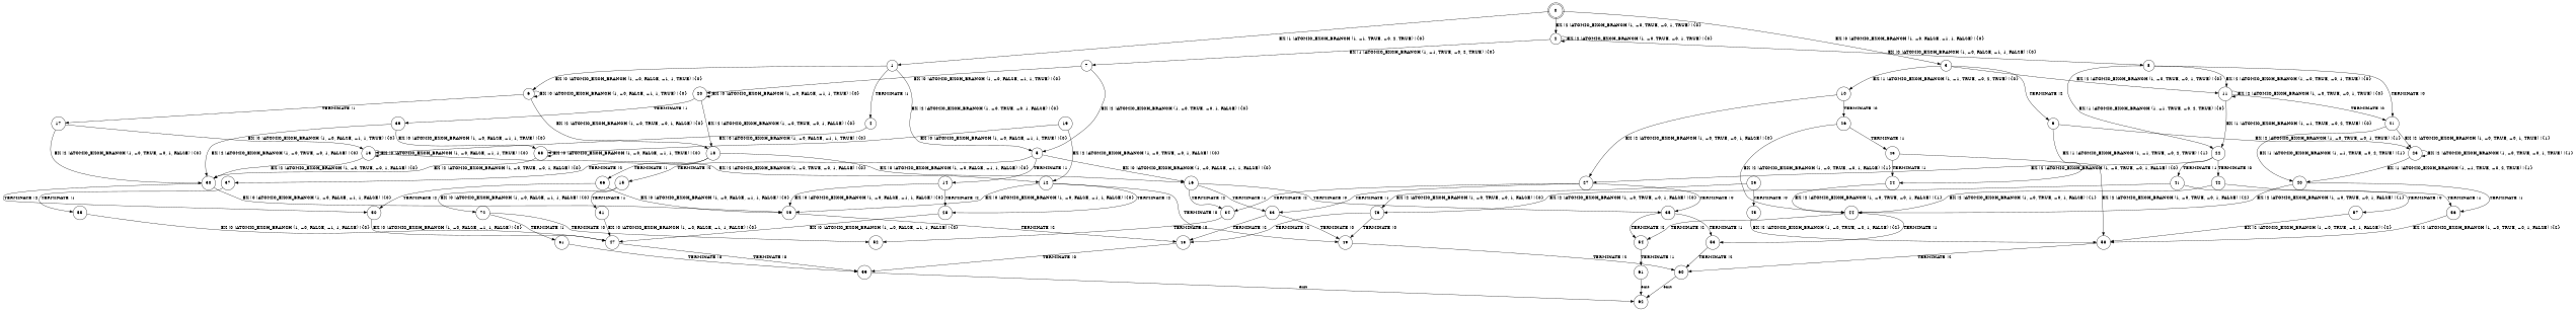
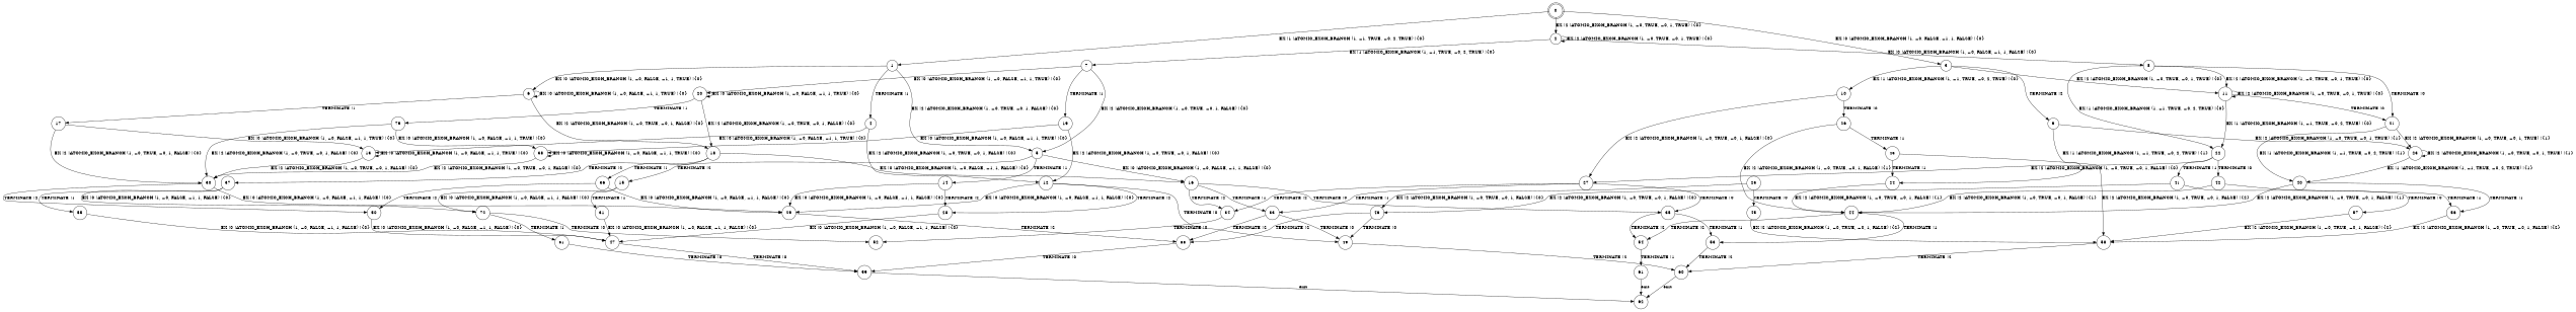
  digraph {
    node [shape=circle]
    0 [peripheries=2]
    1
    2
    3
    4
    5
    6
    7
    8
    9
    10
    11
    12
    13
    14
    15
    16
    17
    18
    19
    20
    21
    22
    23
    24
    26
    27
    28
    29
    49
    30
    31
    n33 [label=72]
    33
    34
    35
    36
    37
    38
-   39
+   39 [label=79]
    40
    41
    42
    44
    25
    45
    46
    43
    47
-   48
+   48 [label=88]
    50
    51
    52
    53
    54
    55
    56
    57
    58
    59
    60
    61
    62
    0 -> 1 [label="EX !1 !ATOMIC_EXCH_BRANCH (1, +1, TRUE, +0, 2, TRUE) !{0}"]
    0 -> 2 [label="EX !2 !ATOMIC_EXCH_BRANCH (1, +0, TRUE, +0, 1, TRUE) !{0}"]
    0 -> 3 [label="EX !0 !ATOMIC_EXCH_BRANCH (1, +0, FALSE, +1, 1, FALSE) !{0}"]
    1 -> 4 [label="TERMINATE !1"]
    1 -> 5 [label="EX !2 !ATOMIC_EXCH_BRANCH (1, +0, TRUE, +0, 1, FALSE) !{0}"]
    1 -> 6 [label="EX !0 !ATOMIC_EXCH_BRANCH (1, +0, FALSE, +1, 1, TRUE) !{0}"]
    2 -> 2 [label="EX !2 !ATOMIC_EXCH_BRANCH (1, +0, TRUE, +0, 1, TRUE) !{0}"]
    2 -> 7 [label="EX !1 !ATOMIC_EXCH_BRANCH (1, +1, TRUE, +0, 2, TRUE) !{0}"]
    2 -> 8 [label="EX !0 !ATOMIC_EXCH_BRANCH (1, +0, FALSE, +1, 1, FALSE) !{0}"]
    3 -> 9 [label="TERMINATE !2"]
    3 -> 10 [label="EX !1 !ATOMIC_EXCH_BRANCH (1, +1, TRUE, +0, 2, TRUE) !{0}"]
    3 -> 11 [label="EX !2 !ATOMIC_EXCH_BRANCH (1, +0, TRUE, +0, 1, TRUE) !{0}"]
-   13 -> 12 [label="EX !2 !ATOMIC_EXCH_BRANCH (1, +0, TRUE, +0, 1, FALSE) !{0}"]
+   4 -> 12 [label="EX !2 !ATOMIC_EXCH_BRANCH (1, +0, TRUE, +0, 1, FALSE) !{0}"]
    4 -> 13 [label="EX !0 !ATOMIC_EXCH_BRANCH (1, +0, FALSE, +1, 1, TRUE) !{0}"]
    5 -> 14 [label="TERMINATE !1"]
    5 -> 15 [label="TERMINATE !2"]
    5 -> 16 [label="EX !0 !ATOMIC_EXCH_BRANCH (1, +0, FALSE, +1, 1, FALSE) !{0}"]
    6 -> 6 [label="EX !0 !ATOMIC_EXCH_BRANCH (1, +0, FALSE, +1, 1, TRUE) !{0}"]
    6 -> 17 [label="TERMINATE !1"]
    6 -> 18 [label="EX !2 !ATOMIC_EXCH_BRANCH (1, +0, TRUE, +0, 1, FALSE) !{0}"]
    7 -> 5 [label="EX !2 !ATOMIC_EXCH_BRANCH (1, +0, TRUE, +0, 1, FALSE) !{0}"]
+   7 -> 19 [label="TERMINATE !1"]
    7 -> 20 [label="EX !0 !ATOMIC_EXCH_BRANCH (1, +0, FALSE, +1, 1, TRUE) !{0}"]
    8 -> 11 [label="EX !2 !ATOMIC_EXCH_BRANCH (1, +0, TRUE, +0, 1, TRUE) !{0}"]
    8 -> 21 [label="TERMINATE !0"]
    8 -> 22 [label="EX !1 !ATOMIC_EXCH_BRANCH (1, +1, TRUE, +0, 2, TRUE) !{0}"]
    9 -> 23 [label="EX !2 !ATOMIC_EXCH_BRANCH (1, +0, TRUE, +0, 1, TRUE) !{1}"]
    9 -> 24 [label="EX !1 !ATOMIC_EXCH_BRANCH (1, +1, TRUE, +0, 2, TRUE) !{1}"]
    10 -> 26 [label="TERMINATE !0"]
    10 -> 27 [label="EX !2 !ATOMIC_EXCH_BRANCH (1, +0, TRUE, +0, 1, FALSE) !{0}"]
    11 -> 11 [label="EX !2 !ATOMIC_EXCH_BRANCH (1, +0, TRUE, +0, 1, TRUE) !{0}"]
    11 -> 21 [label="TERMINATE !0"]
    11 -> 22 [label="EX !1 !ATOMIC_EXCH_BRANCH (1, +1, TRUE, +0, 2, TRUE) !{0}"]
    12 -> 28 [label="TERMINATE !2"]
    12 -> 29 [label="EX !0 !ATOMIC_EXCH_BRANCH (1, +0, FALSE, +1, 1, FALSE) !{0}"]
    12 -> 49 [label="TERMINATE !0"]
    13 -> 13 [label="EX !0 !ATOMIC_EXCH_BRANCH (1, +0, FALSE, +1, 1, TRUE) !{0}"]
    13 -> 30 [label="EX !2 !ATOMIC_EXCH_BRANCH (1, +0, TRUE, +0, 1, FALSE) !{0}"]
    14 -> 28 [label="TERMINATE !2"]
    14 -> 29 [label="EX !0 !ATOMIC_EXCH_BRANCH (1, +0, FALSE, +1, 1, FALSE) !{0}"]
    15 -> 31 [label="TERMINATE !1"]
    15 -> n33 [label="EX !0 !ATOMIC_EXCH_BRANCH (1, +0, FALSE, +1, 1, FALSE) !{0}"]
    16 -> 33 [label="TERMINATE !1"]
    16 -> 34 [label="TERMINATE !2"]
    16 -> 35 [label="TERMINATE !0"]
    17 -> 13 [label="EX !0 !ATOMIC_EXCH_BRANCH (1, +0, FALSE, +1, 1, TRUE) !{0}"]
    17 -> 30 [label="EX !2 !ATOMIC_EXCH_BRANCH (1, +0, TRUE, +0, 1, FALSE) !{0}"]
    18 -> 16 [label="EX !0 !ATOMIC_EXCH_BRANCH (1, +0, FALSE, +1, 1, FALSE) !{0}"]
    18 -> 36 [label="TERMINATE !1"]
    18 -> 37 [label="TERMINATE !2"]
    19 -> 12 [label="EX !2 !ATOMIC_EXCH_BRANCH (1, +0, TRUE, +0, 1, FALSE) !{0}"]
    19 -> 38 [label="EX !0 !ATOMIC_EXCH_BRANCH (1, +0, FALSE, +1, 1, TRUE) !{0}"]
    20 -> 18 [label="EX !2 !ATOMIC_EXCH_BRANCH (1, +0, TRUE, +0, 1, FALSE) !{0}"]
    20 -> 20 [label="EX !0 !ATOMIC_EXCH_BRANCH (1, +0, FALSE, +1, 1, TRUE) !{0}"]
    20 -> 39 [label="TERMINATE !1"]
    21 -> 23 [label="EX !2 !ATOMIC_EXCH_BRANCH (1, +0, TRUE, +0, 1, TRUE) !{1}"]
    21 -> 40 [label="EX !1 !ATOMIC_EXCH_BRANCH (1, +1, TRUE, +0, 2, TRUE) !{1}"]
    22 -> 27 [label="EX !2 !ATOMIC_EXCH_BRANCH (1, +0, TRUE, +0, 1, FALSE) !{0}"]
    22 -> 41 [label="TERMINATE !1"]
    22 -> 42 [label="TERMINATE !0"]
    23 -> 23 [label="EX !2 !ATOMIC_EXCH_BRANCH (1, +0, TRUE, +0, 1, TRUE) !{1}"]
    23 -> 40 [label="EX !1 !ATOMIC_EXCH_BRANCH (1, +1, TRUE, +0, 2, TRUE) !{1}"]
    24 -> 44 [label="EX !2 !ATOMIC_EXCH_BRANCH (1, +0, TRUE, +0, 1, FALSE) !{1}"]
    26 -> 44 [label="EX !2 !ATOMIC_EXCH_BRANCH (1, +0, TRUE, +0, 1, FALSE) !{1}"]
    26 -> 43 [label="TERMINATE !1"]
    27 -> 33 [label="TERMINATE !1"]
    27 -> 34 [label="TERMINATE !2"]
    27 -> 35 [label="TERMINATE !0"]
    28 -> 47 [label="EX !0 !ATOMIC_EXCH_BRANCH (1, +0, FALSE, +1, 1, FALSE) !{0}"]
    29 -> 48 [label="TERMINATE !2"]
    49 -> 60 [label="TERMINATE !2"]
    30 -> 29 [label="EX !0 !ATOMIC_EXCH_BRANCH (1, +0, FALSE, +1, 1, FALSE) !{0}"]
    30 -> 50 [label="TERMINATE !2"]
    31 -> 47 [label="EX !0 !ATOMIC_EXCH_BRANCH (1, +0, FALSE, +1, 1, FALSE) !{0}"]
    n33 -> 51 [label="TERMINATE !1"]
    n33 -> 52 [label="TERMINATE !0"]
    33 -> 49 [label="TERMINATE !0"]
    33 -> 48 [label="TERMINATE !2"]
    34 -> 52 [label="TERMINATE !0"]
    35 -> 53 [label="TERMINATE !1"]
    35 -> 54 [label="TERMINATE !2"]
    36 -> 29 [label="EX !0 !ATOMIC_EXCH_BRANCH (1, +0, FALSE, +1, 1, FALSE) !{0}"]
    36 -> 50 [label="TERMINATE !2"]
+   37 -> n33 [label="EX !0 !ATOMIC_EXCH_BRANCH (1, +0, FALSE, +1, 1, FALSE) !{0}"]
    37 -> 55 [label="TERMINATE !1"]
    38 -> 30 [label="EX !2 !ATOMIC_EXCH_BRANCH (1, +0, TRUE, +0, 1, FALSE) !{0}"]
    38 -> 38 [label="EX !0 !ATOMIC_EXCH_BRANCH (1, +0, FALSE, +1, 1, TRUE) !{0}"]
    39 -> 30 [label="EX !2 !ATOMIC_EXCH_BRANCH (1, +0, TRUE, +0, 1, FALSE) !{0}"]
    39 -> 38 [label="EX !0 !ATOMIC_EXCH_BRANCH (1, +0, FALSE, +1, 1, TRUE) !{0}"]
    40 -> 44 [label="EX !2 !ATOMIC_EXCH_BRANCH (1, +0, TRUE, +0, 1, FALSE) !{1}"]
    40 -> 56 [label="TERMINATE !1"]
    41 -> 46 [label="EX !2 !ATOMIC_EXCH_BRANCH (1, +0, TRUE, +0, 1, FALSE) !{0}"]
    41 -> 57 [label="TERMINATE !0"]
    42 -> 44 [label="EX !2 !ATOMIC_EXCH_BRANCH (1, +0, TRUE, +0, 1, FALSE) !{1}"]
    42 -> 56 [label="TERMINATE !1"]
    44 -> 53 [label="TERMINATE !1"]
    44 -> 54 [label="TERMINATE !2"]
    25 -> 45 [label="TERMINATE !0"]
    25 -> 46 [label="EX !2 !ATOMIC_EXCH_BRANCH (1, +0, TRUE, +0, 1, FALSE) !{0}"]
    45 -> 58 [label="EX !2 !ATOMIC_EXCH_BRANCH (1, +0, TRUE, +0, 1, FALSE) !{2}"]
    46 -> 49 [label="TERMINATE !0"]
    46 -> 48 [label="TERMINATE !2"]
    43 -> 24 [label="TERMINATE !1"]
    43 -> 58 [label="EX !2 !ATOMIC_EXCH_BRANCH (1, +0, TRUE, +0, 1, FALSE) !{2}"]
    47 -> 59 [label="TERMINATE !0"]
    48 -> 59 [label="TERMINATE !0"]
    50 -> 47 [label="EX !0 !ATOMIC_EXCH_BRANCH (1, +0, FALSE, +1, 1, FALSE) !{0}"]
    51 -> 59 [label="TERMINATE !0"]
    53 -> 60 [label="TERMINATE !2"]
    54 -> 61 [label="TERMINATE !1"]
    55 -> 47 [label="EX !0 !ATOMIC_EXCH_BRANCH (1, +0, FALSE, +1, 1, FALSE) !{0}"]
    56 -> 58 [label="EX !2 !ATOMIC_EXCH_BRANCH (1, +0, TRUE, +0, 1, FALSE) !{2}"]
    57 -> 58 [label="EX !2 !ATOMIC_EXCH_BRANCH (1, +0, TRUE, +0, 1, FALSE) !{2}"]
    58 -> 60 [label="TERMINATE !2"]
    59 -> 62 [label=exit]
    60 -> 62 [label=exit]
    61 -> 62 [label=exit]
  }
